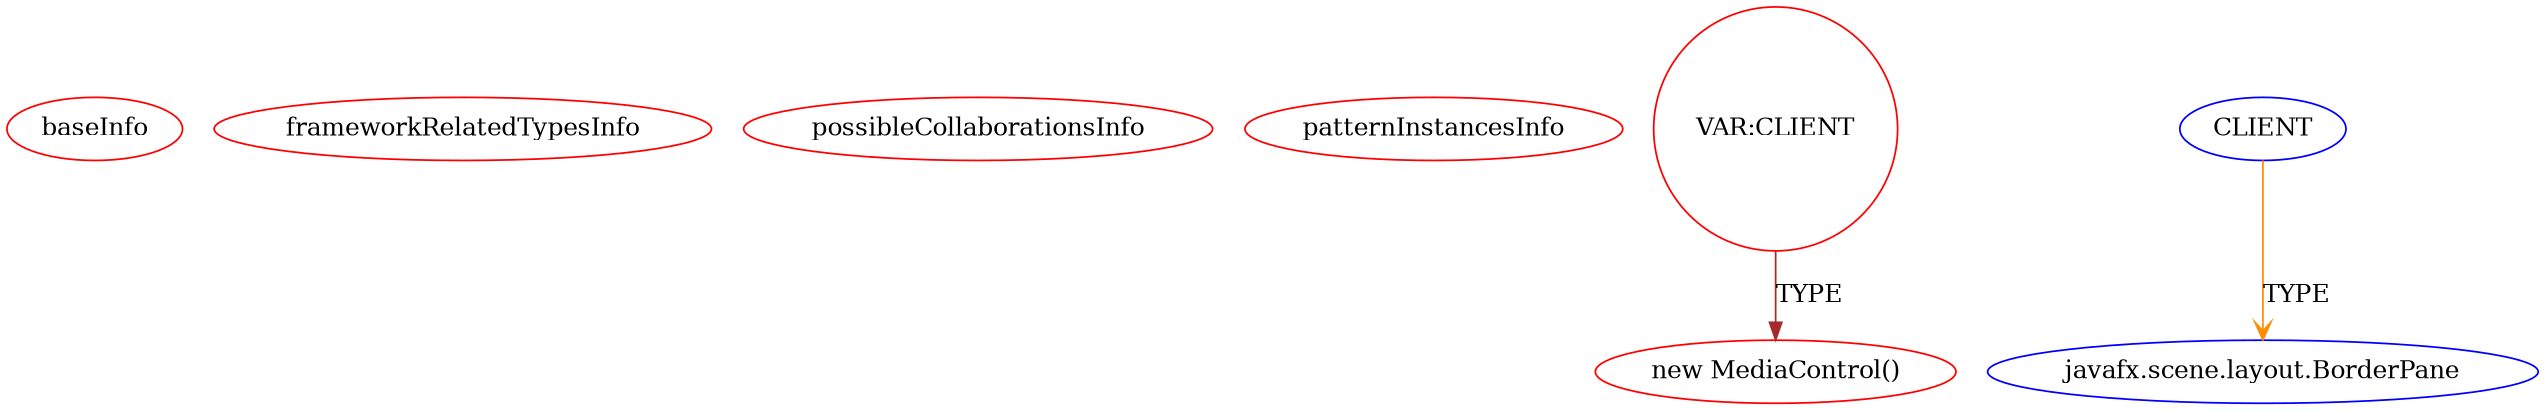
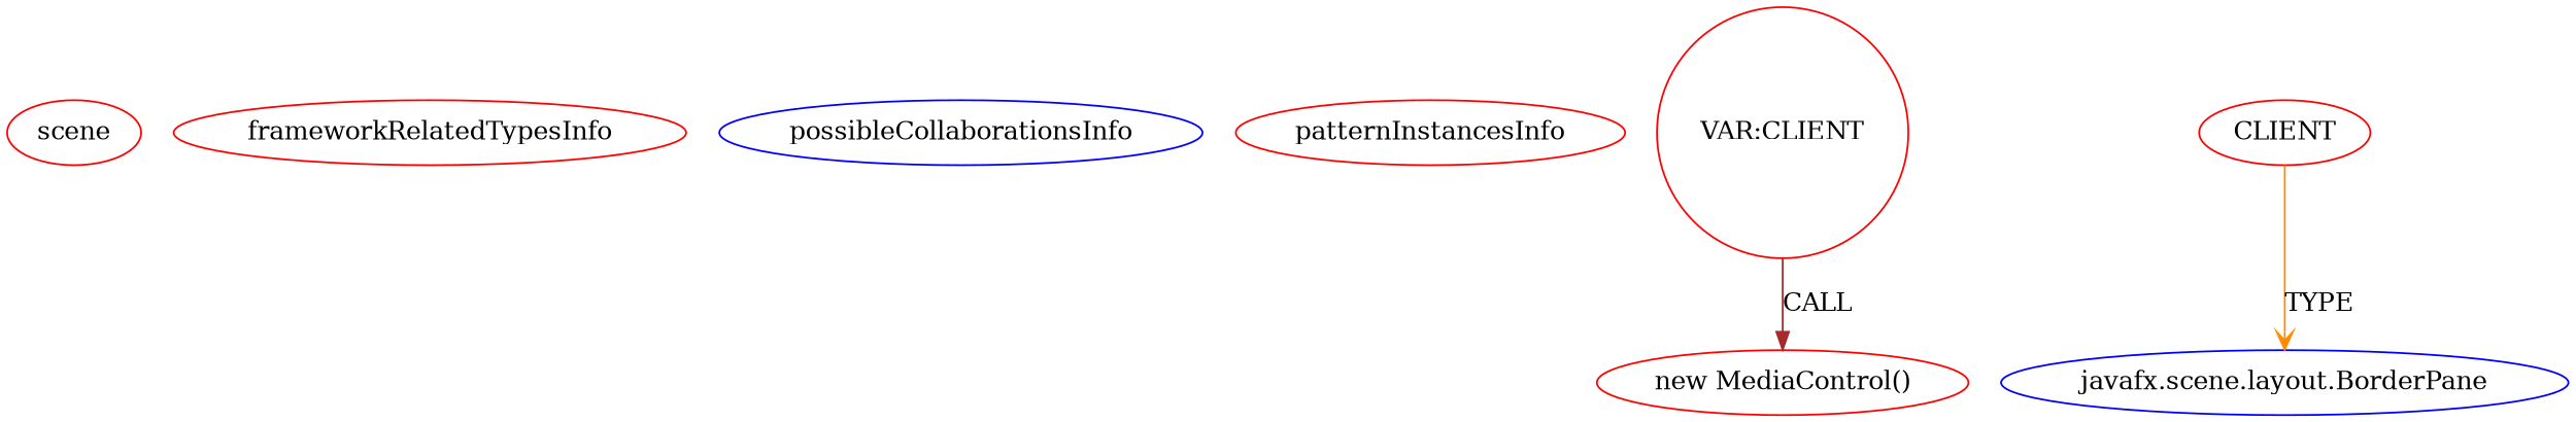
  digraph {
    node [color=red]
-   baseInfo [category=pattern graphId=4492 isAnonymous=false possibleRelation=false]
+   baseInfo [category=pattern graphId=4492 isAnonymous=false possibleRelation=false label=scene]
    frameworkRelatedTypesInfo
-   possibleCollaborationsInfo
+   possibleCollaborationsInfo [color=blue]
    patternInstancesInfo [0="Williamgood-CST517-VR~/Williamgood-CST517-VR/CST517-VR-master/src/VRApp.java~VRApp~1614" 1="jackpaparian-FRED_Navigator_Classroom~/jackpaparian-FRED_Navigator_Classroom/FRED_Navigator_Classroom-master/JavaFX Code/FREDNavigatorTopic1/src/frednavigatortopic1/Topic1Controller.java~Topic1Controller~3239"]
    n5 [isFrameworkType=false label="new MediaControl()" vertexType=CONSTRUCTOR_CALL]
    n6 [isFrameworkType=false label="VAR:CLIENT" shape=circle vertexType=VARIABLE_EXPRESION]
-   n7 [color=blue isFrameworkType=false label=CLIENT vertexType=REFERENCE_CLIENT_CLASS_DECLARATION]
+   n7 [isFrameworkType=false label=CLIENT vertexType=REFERENCE_CLIENT_CLASS_DECLARATION]
    n8 [color=blue isFrameworkType=false label="javafx.scene.layout.BorderPane" vertexType=FRAMEWORK_CLASS_TYPE]
-   n6 -> n5 [arrowhead=normal color=brown label=TYPE]
+   n6 -> n5 [arrowhead=normal color=brown label=CALL]
    n7 -> n8 [arrowhead=vee color=darkorange label=TYPE]
  }
